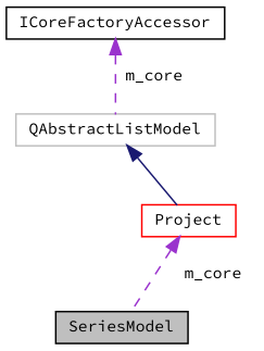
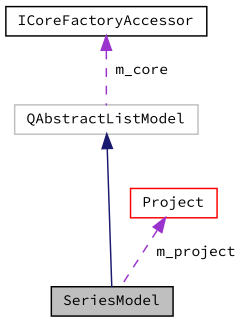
  digraph {
    fontname="Source Code Pro"
    node [color=black fillcolor=white fontname="Source Code Pro" fontsize=10 shape=record style=filled]
    edge [color=darkorchid3 dir=back fontname="Source Code Pro" fontsize=10 labelfontname=Helvetica labelfontsize=10 style=dashed]
    n1 [fillcolor=grey75 fontcolor=black height=0.2 label=SeriesModel width=0.4]
    n2 [color=grey75 height=0.2 label=QAbstractListModel width=0.4]
    n3 [height=0.2 label=ICoreFactoryAccessor width=0.4]
    n4 [color=red height=0.2 label=Project width=0.4]
-   n2 -> n4 [color=midnightblue style=solid]
+   n2 -> n1 [color=midnightblue style=solid]
    n3 -> n2 [label=" m_core"]
-   n4 -> n1 [label=" m_core"]
+   n4 -> n1 [label=" m_project"]
  }
